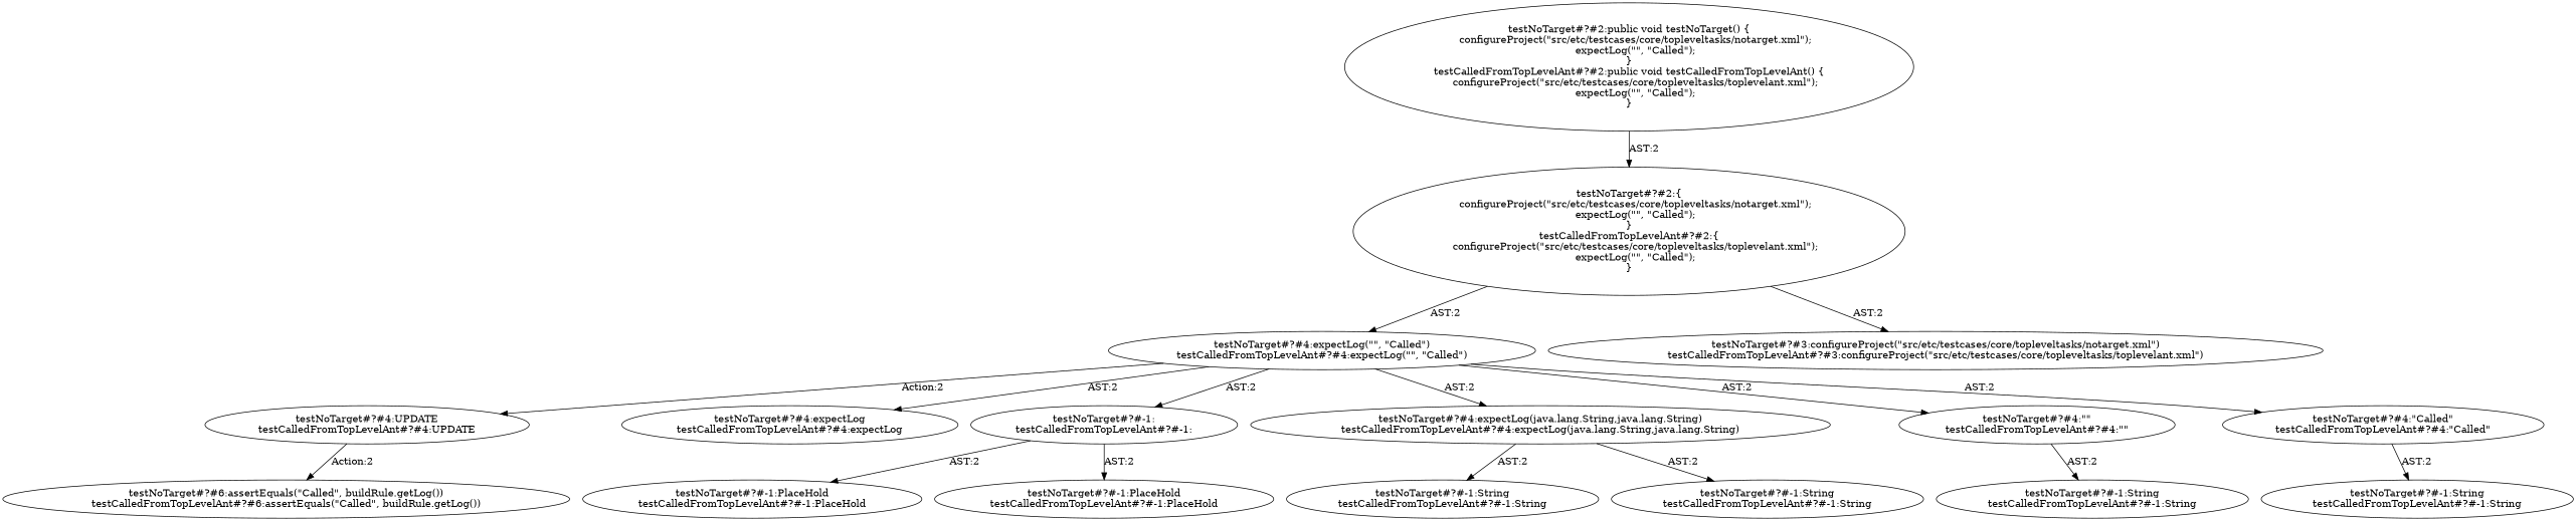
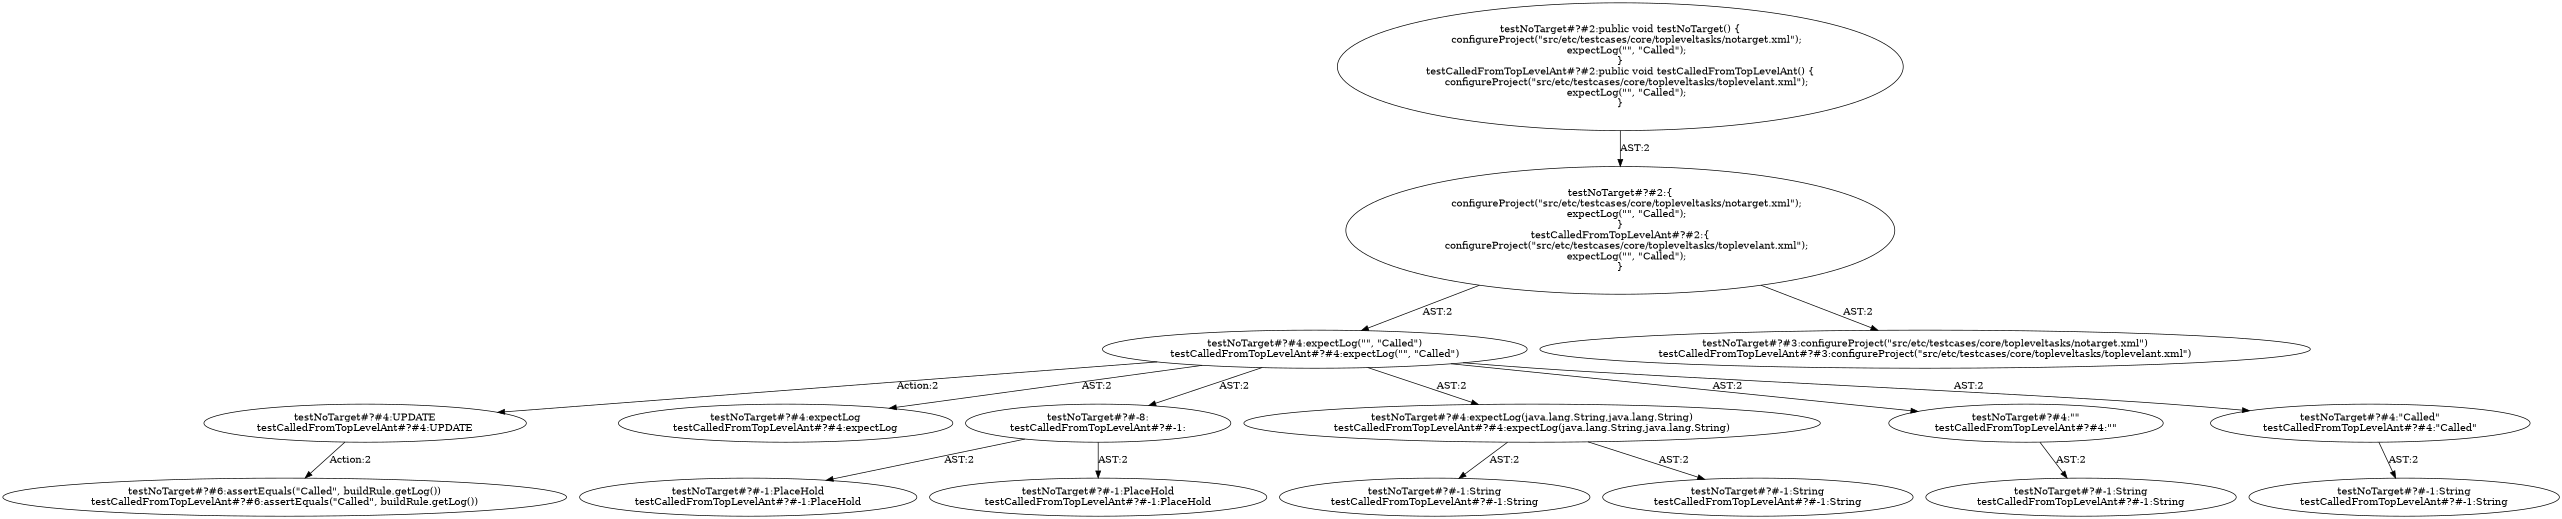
  digraph {
    node [shape=ellipse]
    n1 [label="testNoTarget#?#4:UPDATE\ntestCalledFromTopLevelAnt#?#4:UPDATE"]
    n2 [label="testNoTarget#?#6:assertEquals(\"Called\", buildRule.getLog())\ntestCalledFromTopLevelAnt#?#6:assertEquals(\"Called\", buildRule.getLog())"]
    n3 [label="testNoTarget#?#4:expectLog(\"\", \"Called\")\ntestCalledFromTopLevelAnt#?#4:expectLog(\"\", \"Called\")"]
    n4 [label="testNoTarget#?#4:expectLog\ntestCalledFromTopLevelAnt#?#4:expectLog"]
-   n5 [label="testNoTarget#?#-1:\ntestCalledFromTopLevelAnt#?#-1:"]
+   n5 [label="testNoTarget#?#-8:\ntestCalledFromTopLevelAnt#?#-1:"]
    n6 [label="testNoTarget#?#4:expectLog(java.lang.String,java.lang.String)\ntestCalledFromTopLevelAnt#?#4:expectLog(java.lang.String,java.lang.String)"]
    n7 [label="testNoTarget#?#4:\"\"\ntestCalledFromTopLevelAnt#?#4:\"\""]
    n8 [label="testNoTarget#?#4:\"Called\"\ntestCalledFromTopLevelAnt#?#4:\"Called\""]
    n9 [label="testNoTarget#?#2:\{\n    configureProject(\"src/etc/testcases/core/topleveltasks/notarget.xml\");\n    expectLog(\"\", \"Called\");\n\}\ntestCalledFromTopLevelAnt#?#2:\{\n    configureProject(\"src/etc/testcases/core/topleveltasks/toplevelant.xml\");\n    expectLog(\"\", \"Called\");\n\}"]
    n10 [label="testNoTarget#?#3:configureProject(\"src/etc/testcases/core/topleveltasks/notarget.xml\")\ntestCalledFromTopLevelAnt#?#3:configureProject(\"src/etc/testcases/core/topleveltasks/toplevelant.xml\")"]
    n11 [label="testNoTarget#?#2:public void testNoTarget() \{\n    configureProject(\"src/etc/testcases/core/topleveltasks/notarget.xml\");\n    expectLog(\"\", \"Called\");\n\}\ntestCalledFromTopLevelAnt#?#2:public void testCalledFromTopLevelAnt() \{\n    configureProject(\"src/etc/testcases/core/topleveltasks/toplevelant.xml\");\n    expectLog(\"\", \"Called\");\n\}"]
    n12 [label="testNoTarget#?#-1:PlaceHold\ntestCalledFromTopLevelAnt#?#-1:PlaceHold"]
    n13 [label="testNoTarget#?#-1:PlaceHold\ntestCalledFromTopLevelAnt#?#-1:PlaceHold"]
    n14 [label="testNoTarget#?#-1:String\ntestCalledFromTopLevelAnt#?#-1:String"]
    n15 [label="testNoTarget#?#-1:String\ntestCalledFromTopLevelAnt#?#-1:String"]
    n16 [label="testNoTarget#?#-1:String\ntestCalledFromTopLevelAnt#?#-1:String"]
    n17 [label="testNoTarget#?#-1:String\ntestCalledFromTopLevelAnt#?#-1:String"]
    n1 -> n2 [label="Action:2"]
    n3 -> n1 [label="Action:2"]
    n3 -> n4 [label="AST:2"]
    n3 -> n5 [label="AST:2"]
    n3 -> n6 [label="AST:2"]
    n3 -> n7 [label="AST:2"]
    n3 -> n8 [label="AST:2"]
    n5 -> n12 [label="AST:2"]
    n5 -> n13 [label="AST:2"]
    n6 -> n14 [label="AST:2"]
    n6 -> n15 [label="AST:2"]
    n7 -> n16 [label="AST:2"]
    n8 -> n17 [label="AST:2"]
    n9 -> n3 [label="AST:2"]
    n9 -> n10 [label="AST:2"]
    n11 -> n9 [label="AST:2"]
  }
